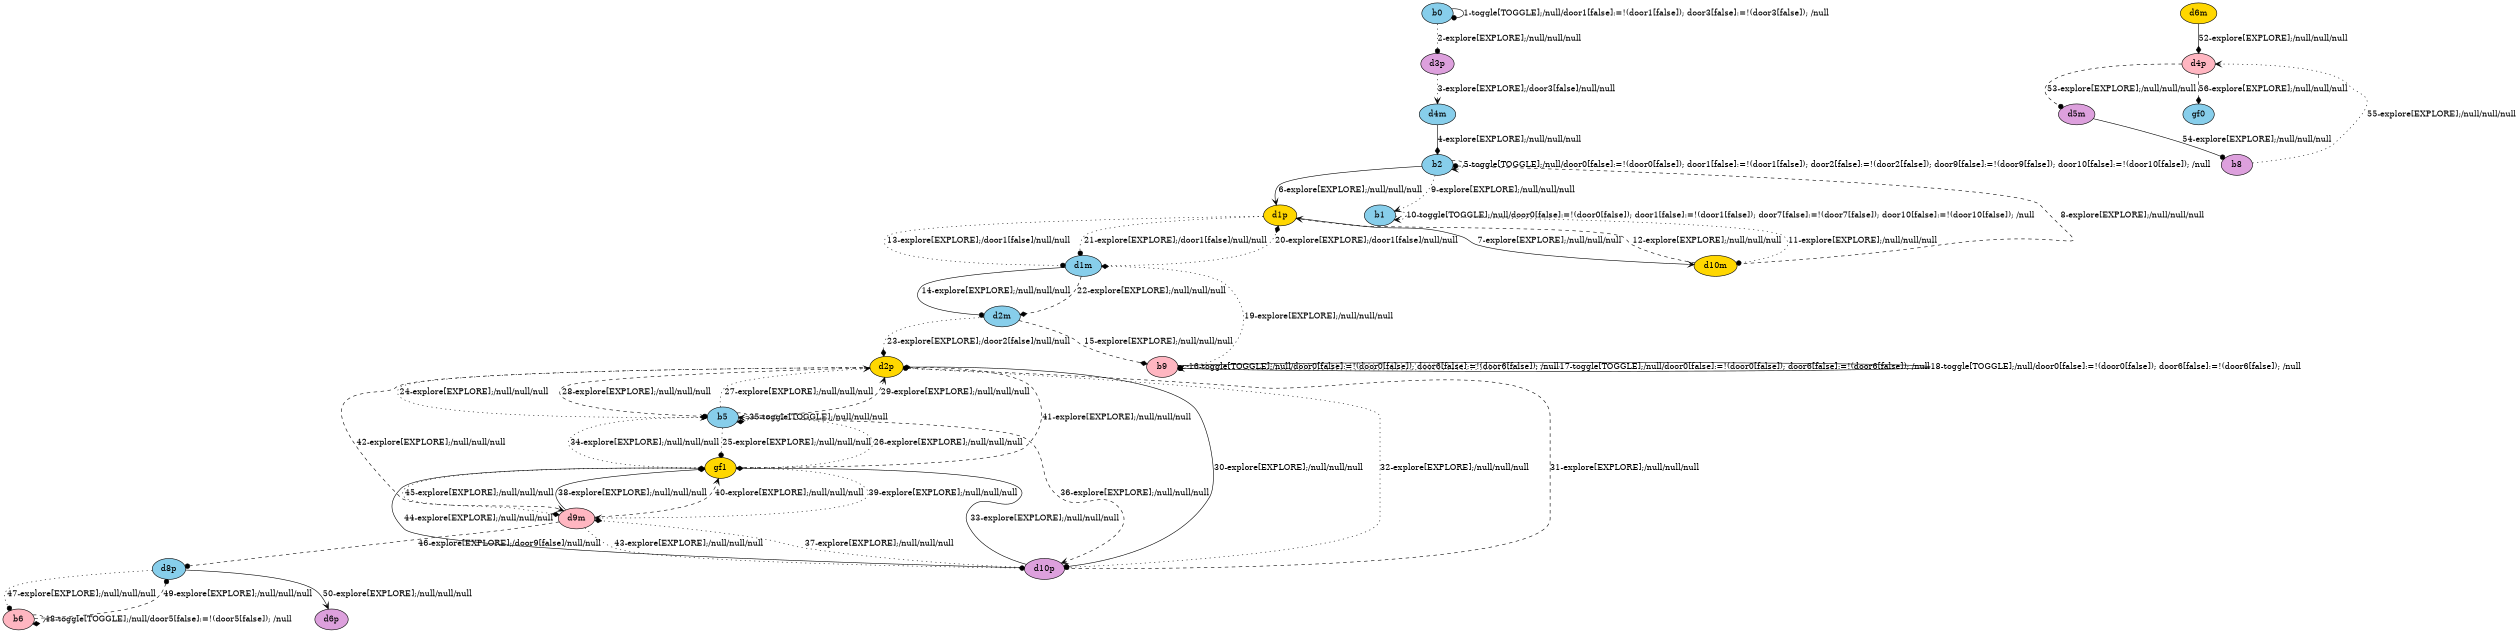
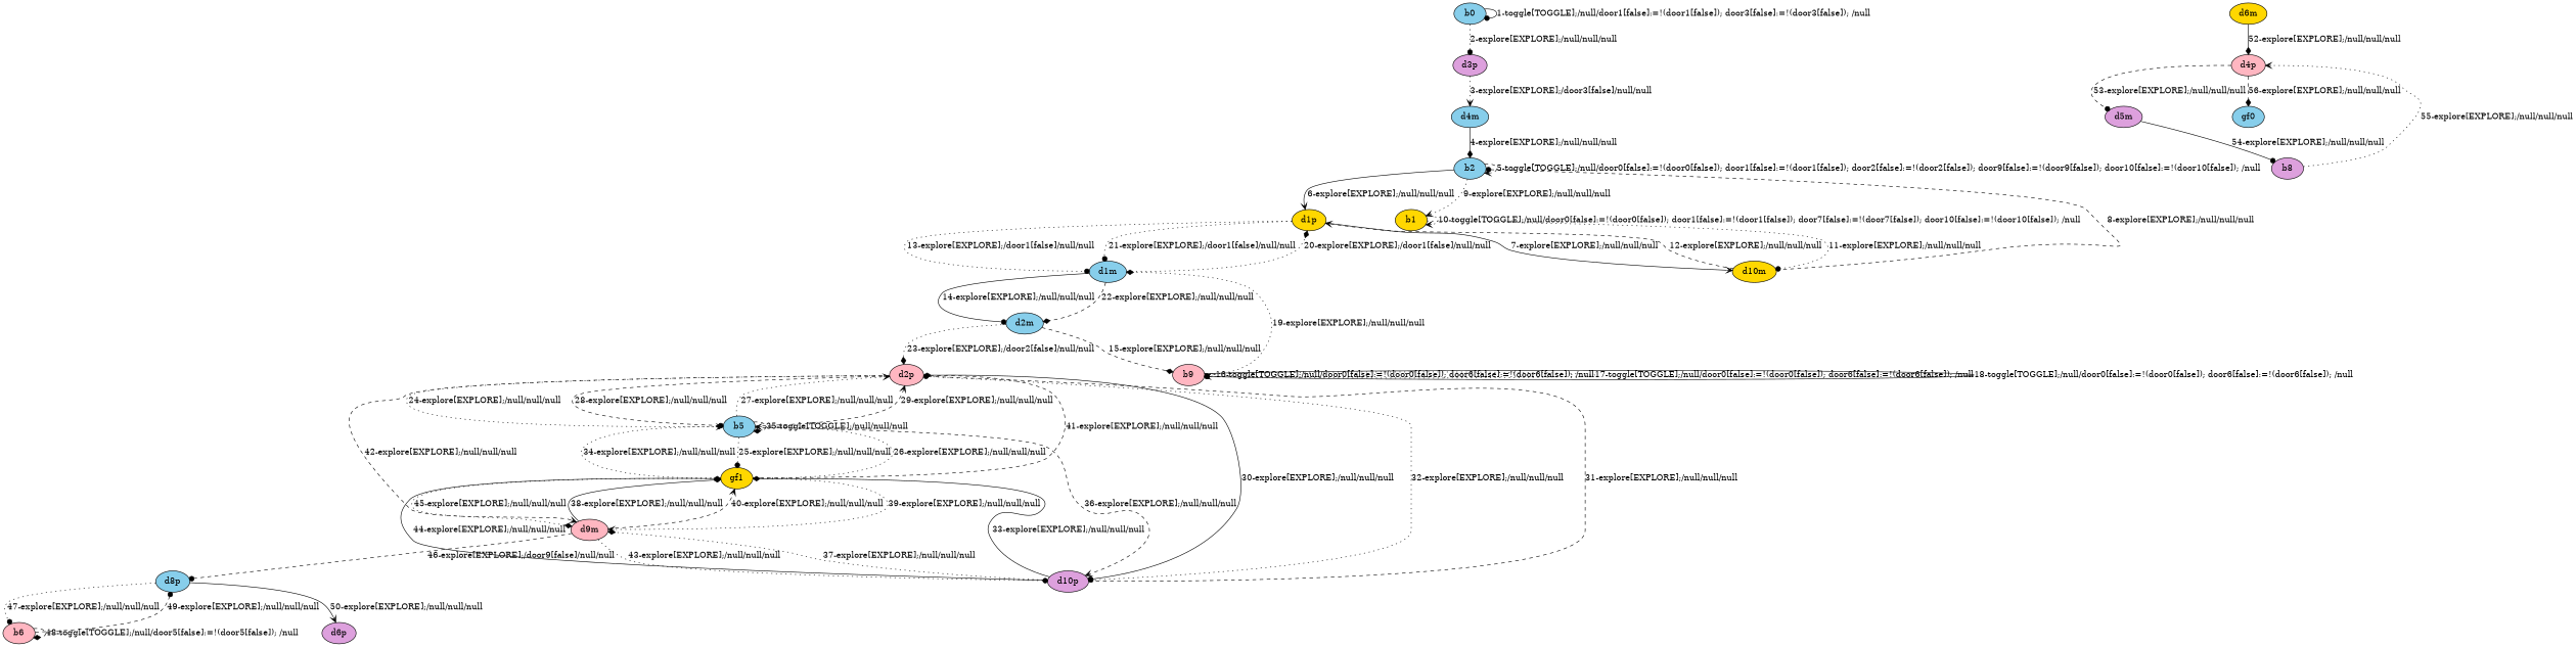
  digraph {
    node [fillcolor=skyblue style=filled]
    edge [arrowhead=dot style=dotted]
    b0
    d3p [fillcolor=plum]
    n3 [label=d4m]
    b2
    d1p [fillcolor=gold]
-   b1
+   b1 [fillcolor=gold]
    d10m [fillcolor=gold]
    d1m
    d2m
    b9 [fillcolor=lightpink]
-   d2p [fillcolor=gold]
+   d2p [fillcolor=lightpink]
    b5
    d10p [fillcolor=plum]
    d9m [fillcolor=lightpink]
    gf1 [fillcolor=gold]
    n16 [label=d8p]
    b6 [fillcolor=lightpink]
    d6p [fillcolor=plum]
    d6m [fillcolor=gold]
    d4p [fillcolor=lightpink]
    d5m [fillcolor=plum]
    gf0
    b8 [fillcolor=plum]
    b0 -> b0 [label="1-toggle[TOGGLE];/null/door1[false]:=!(door1[false]); door3[false]:=!(door3[false]); /null" style=solid]
    b0 -> d3p [label="2-explore[EXPLORE];/null/null/null"]
    d3p -> n3 [arrowhead=vee label="3-explore[EXPLORE];/door3[false]/null/null"]
    n3 -> b2 [arrowhead=diamond label="4-explore[EXPLORE];/null/null/null" style=solid]
    b2 -> b2 [arrowhead=vee label="5-toggle[TOGGLE];/null/door0[false]:=!(door0[false]); door1[false]:=!(door1[false]); door2[false]:=!(door2[false]); door9[false]:=!(door9[false]); door10[false]:=!(door10[false]); /null" style=dashed]
    b2 -> d1p [arrowhead=vee label="6-explore[EXPLORE];/null/null/null" style=solid]
    b2 -> b1 [arrowhead=vee label="9-explore[EXPLORE];/null/null/null"]
    d1p -> d10m [arrowhead=vee label="7-explore[EXPLORE];/null/null/null" style=solid]
    d1p -> d1m [label="13-explore[EXPLORE];/door1[false]/null/null"]
    d1p -> d1m [label="21-explore[EXPLORE];/door1[false]/null/null"]
    b1 -> b1 [arrowhead=vee label="10-toggle[TOGGLE];/null/door0[false]:=!(door0[false]); door1[false]:=!(door1[false]); door7[false]:=!(door7[false]); door10[false]:=!(door10[false]); /null"]
    b1 -> d10m [label="11-explore[EXPLORE];/null/null/null"]
    d10m -> b2 [label="8-explore[EXPLORE];/null/null/null" style=dashed]
    d10m -> d1p [arrowhead=vee label="12-explore[EXPLORE];/null/null/null" style=dashed]
    d1m -> d1p [arrowhead=diamond label="20-explore[EXPLORE];/door1[false]/null/null"]
    d1m -> d2m [label="14-explore[EXPLORE];/null/null/null" style=solid]
    d1m -> d2m [arrowhead=diamond label="22-explore[EXPLORE];/null/null/null" style=dashed]
    d2m -> b9 [arrowhead=diamond label="15-explore[EXPLORE];/null/null/null" style=dashed]
    d2m -> d2p [arrowhead=diamond label="23-explore[EXPLORE];/door2[false]/null/null"]
    b9 -> d1m [arrowhead=diamond label="19-explore[EXPLORE];/null/null/null"]
    b9 -> b9 [label="16-toggle[TOGGLE];/null/door0[false]:=!(door0[false]); door6[false]:=!(door6[false]); /null" style=dashed]
    b9 -> b9 [label="17-toggle[TOGGLE];/null/door0[false]:=!(door0[false]); door6[false]:=!(door6[false]); /null"]
    b9 -> b9 [arrowhead=vee label="18-toggle[TOGGLE];/null/door0[false]:=!(door0[false]); door6[false]:=!(door6[false]); /null" style=solid]
    d2p -> b5 [arrowhead=diamond label="24-explore[EXPLORE];/null/null/null"]
    d2p -> b5 [label="28-explore[EXPLORE];/null/null/null" style=dashed]
    d2p -> d10p [label="30-explore[EXPLORE];/null/null/null" style=solid]
    d2p -> d10p [label="32-explore[EXPLORE];/null/null/null"]
    d2p -> d9m [arrowhead=vee label="42-explore[EXPLORE];/null/null/null" style=dashed]
    b5 -> d2p [arrowhead=vee label="27-explore[EXPLORE];/null/null/null"]
    b5 -> d2p [arrowhead=vee label="29-explore[EXPLORE];/null/null/null" style=dashed]
    b5 -> b5 [arrowhead=diamond label="35-toggle[TOGGLE];/null/null/null" style=dashed]
    b5 -> d10p [arrowhead=vee label="36-explore[EXPLORE];/null/null/null" style=dashed]
    b5 -> gf1 [label="25-explore[EXPLORE];/null/null/null"]
    d10p -> d2p [label="31-explore[EXPLORE];/null/null/null" style=dashed]
    d10p -> d9m [arrowhead=diamond label="37-explore[EXPLORE];/null/null/null"]
    d10p -> gf1 [arrowhead=diamond label="33-explore[EXPLORE];/null/null/null" style=solid]
    d10p -> gf1 [arrowhead=diamond label="44-explore[EXPLORE];/null/null/null" style=solid]
    d9m -> d10p [label="43-explore[EXPLORE];/null/null/null"]
    d9m -> gf1 [arrowhead=diamond label="38-explore[EXPLORE];/null/null/null" style=solid]
    d9m -> gf1 [arrowhead=vee label="40-explore[EXPLORE];/null/null/null" style=dashed]
    d9m -> n16 [label="46-explore[EXPLORE];/door9[false]/null/null" style=dashed]
    gf1 -> d2p [arrowhead=diamond label="41-explore[EXPLORE];/null/null/null" style=dashed]
    gf1 -> b5 [arrowhead=vee label="26-explore[EXPLORE];/null/null/null"]
    gf1 -> b5 [arrowhead=vee label="34-explore[EXPLORE];/null/null/null"]
    gf1 -> d9m [arrowhead=vee label="39-explore[EXPLORE];/null/null/null"]
    gf1 -> d9m [arrowhead=diamond label="45-explore[EXPLORE];/null/null/null"]
    n16 -> b6 [label="47-explore[EXPLORE];/null/null/null"]
    n16 -> d6p [arrowhead=vee label="50-explore[EXPLORE];/null/null/null" style=solid]
    b6 -> n16 [label="49-explore[EXPLORE];/null/null/null" style=dashed]
    b6 -> b6 [arrowhead=diamond label="48-toggle[TOGGLE];/null/door5[false]:=!(door5[false]); /null" style=dashed]
    d6m -> d4p [arrowhead=diamond label="52-explore[EXPLORE];/null/null/null" style=solid]
    d4p -> d5m [label="53-explore[EXPLORE];/null/null/null" style=dashed]
    d4p -> gf0 [arrowhead=diamond label="56-explore[EXPLORE];/null/null/null" style=dashed]
    d5m -> b8 [label="54-explore[EXPLORE];/null/null/null" style=solid]
    b8 -> d4p [arrowhead=vee label="55-explore[EXPLORE];/null/null/null"]
  }
